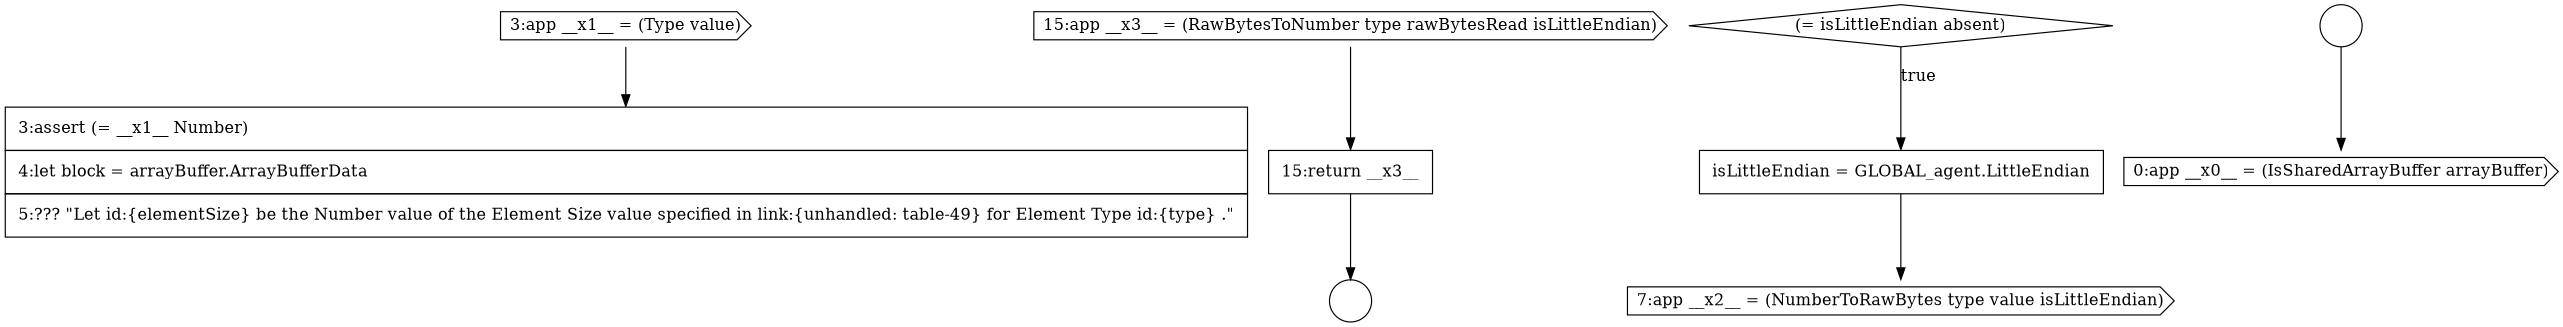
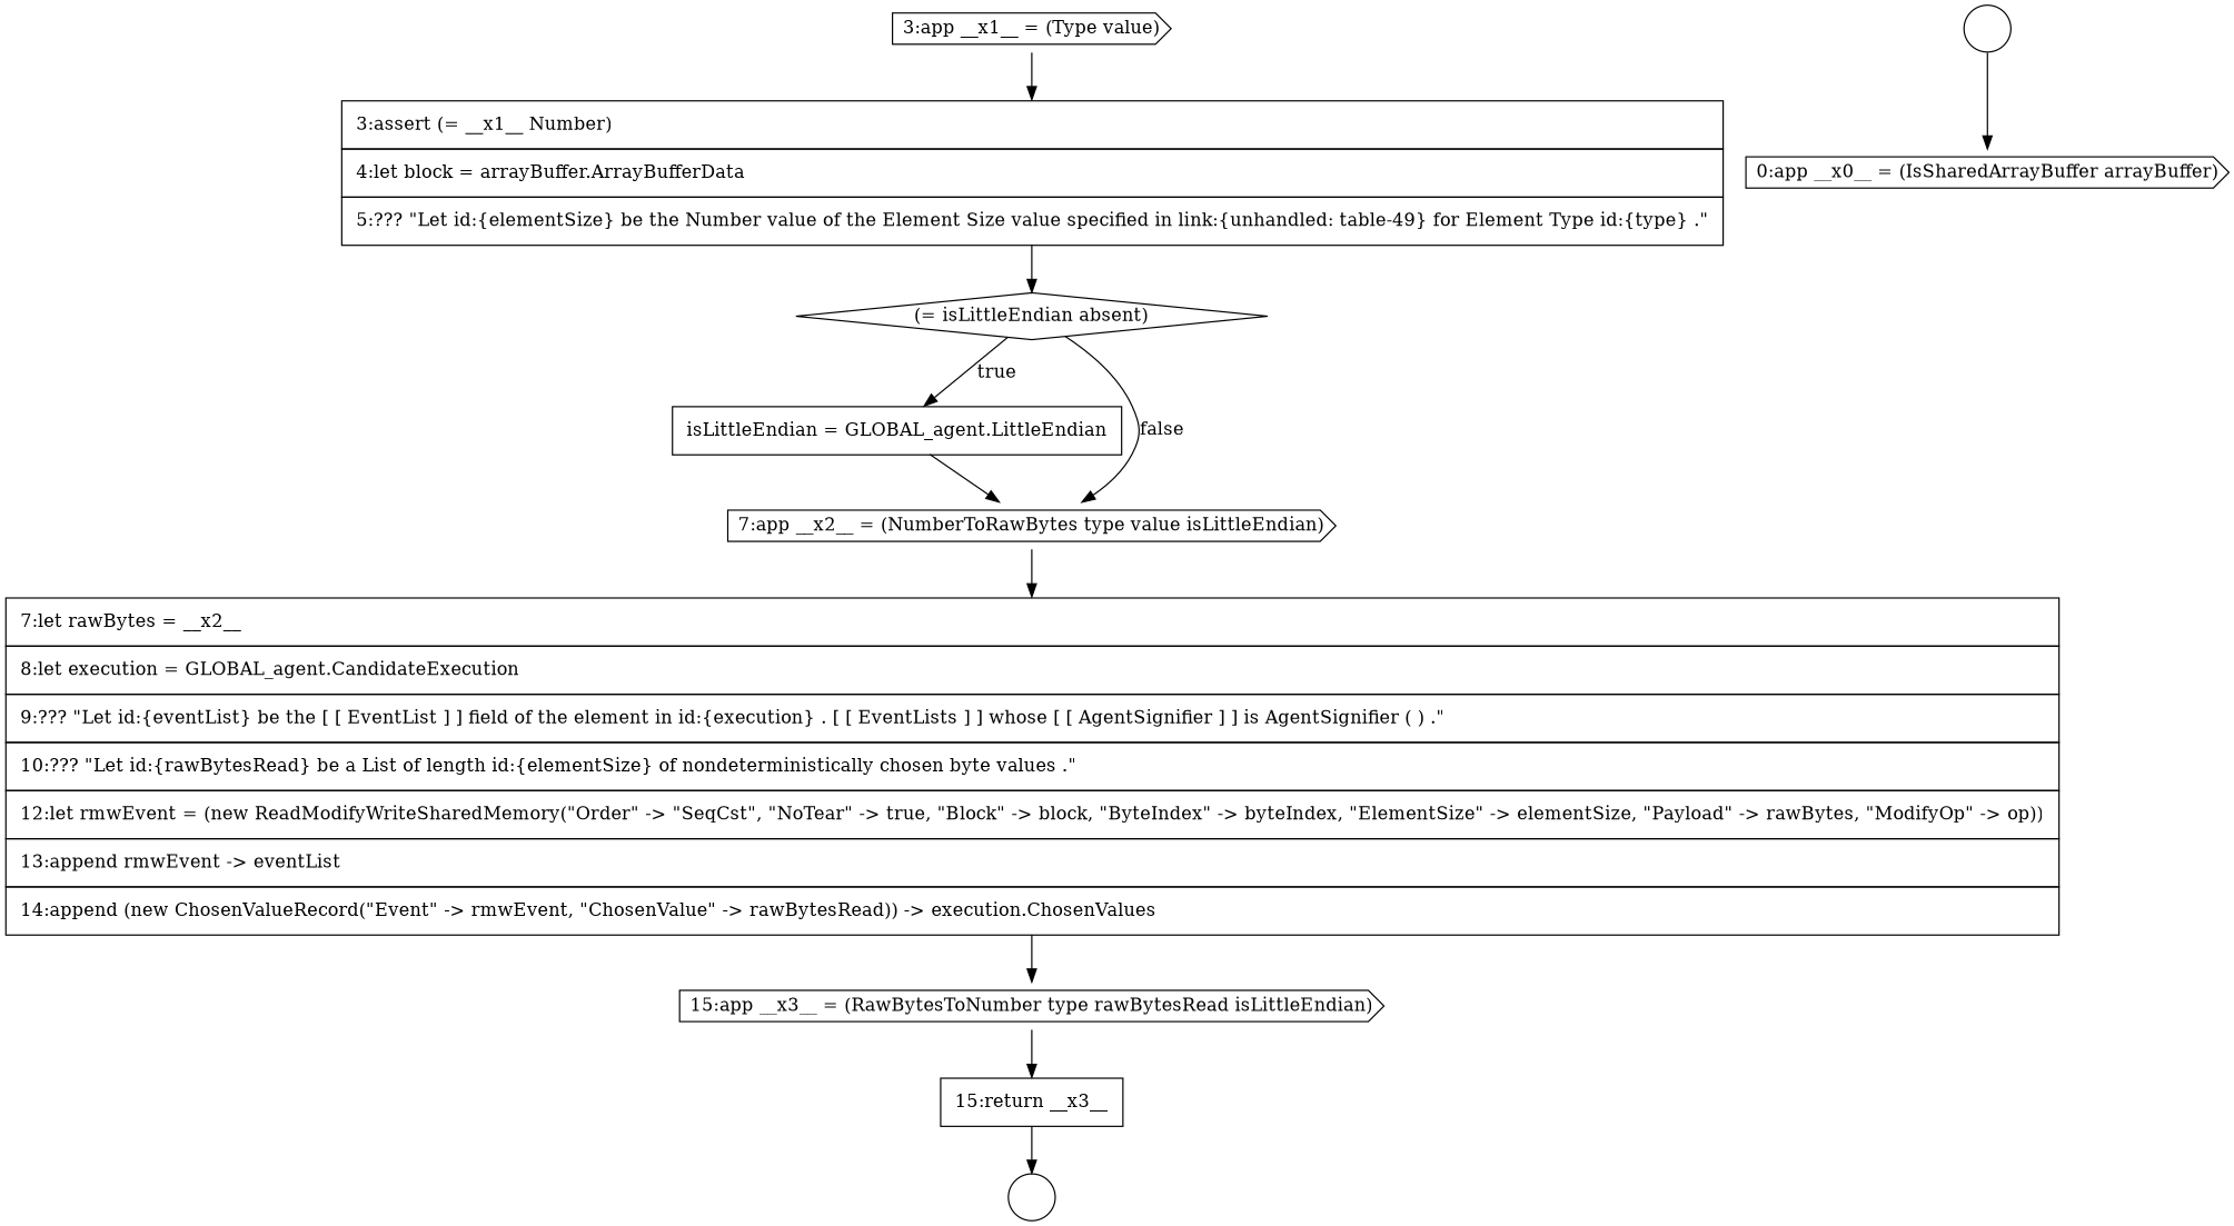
  digraph {
    node [color=black fillcolor=white shape=cds style=filled]
    edge [color=black]
    n1 [label=<<font color="black">3:app __x1__ = (Type value)</font>>]
    n2 [label=<<font color="black">     <table border="0" cellborder="1" cellspacing="0" cellpadding="10">       <tr><td align="left">3:assert (= __x1__ Number)</td></tr>       <tr><td align="left">4:let block = arrayBuffer.ArrayBufferData</td></tr>       <tr><td align="left">5:??? &quot;Let id:{elementSize} be the Number value of the Element Size value specified in link:{unhandled: table-49} for Element Type id:{type} .&quot;</td></tr>     </table>   </font>> margin=0 shape=none]
    n3 [label=<<font color="black">15:app __x3__ = (RawBytesToNumber type rawBytesRead isLittleEndian)</font>>]
    n4 [label=<<font color="black">     <table border="0" cellborder="1" cellspacing="0" cellpadding="10">       <tr><td align="left">15:return __x3__</td></tr>     </table>   </font>> margin=0 shape=none]
    n5 [label=" " shape=circle]
    n6 [label=<<font color="black">(= isLittleEndian absent)</font>> shape=diamond]
    n7 [label=<<font color="black">     <table border="0" cellborder="1" cellspacing="0" cellpadding="10">       <tr><td align="left">isLittleEndian = GLOBAL_agent.LittleEndian</td></tr>     </table>   </font>> margin=0 shape=none]
    n8 [label=<<font color="black">7:app __x2__ = (NumberToRawBytes type value isLittleEndian)</font>>]
+   n9 [label=<<font color="black">     <table border="0" cellborder="1" cellspacing="0" cellpadding="10">       <tr><td align="left">7:let rawBytes = __x2__</td></tr>       <tr><td align="left">8:let execution = GLOBAL_agent.CandidateExecution</td></tr>       <tr><td align="left">9:??? &quot;Let id:{eventList} be the [ [ EventList ] ] field of the element in id:{execution} . [ [ EventLists ] ] whose [ [ AgentSignifier ] ] is AgentSignifier ( ) .&quot;</td></tr>       <tr><td align="left">10:??? &quot;Let id:{rawBytesRead} be a List of length id:{elementSize} of nondeterministically chosen byte values .&quot;</td></tr>       <tr><td align="left">12:let rmwEvent = (new ReadModifyWriteSharedMemory(&quot;Order&quot; -&gt; &quot;SeqCst&quot;, &quot;NoTear&quot; -&gt; true, &quot;Block&quot; -&gt; block, &quot;ByteIndex&quot; -&gt; byteIndex, &quot;ElementSize&quot; -&gt; elementSize, &quot;Payload&quot; -&gt; rawBytes, &quot;ModifyOp&quot; -&gt; op))</td></tr>       <tr><td align="left">13:append rmwEvent -&gt; eventList</td></tr>       <tr><td align="left">14:append (new ChosenValueRecord(&quot;Event&quot; -&gt; rmwEvent, &quot;ChosenValue&quot; -&gt; rawBytesRead)) -&gt; execution.ChosenValues</td></tr>     </table>   </font>> margin=0 shape=none]
    n10 [label=<<font color="black">0:app __x0__ = (IsSharedArrayBuffer arrayBuffer)</font>>]
    n11 [label=" " shape=circle]
    n1 -> n2
+   n2 -> n6
    n3 -> n4
    n4 -> n5
    n6 -> n7 [label=<<font color="black">true</font>>]
+   n6 -> n8 [label=<<font color="black">false</font>>]
    n7 -> n8
+   n8 -> n9
+   n9 -> n3
    n11 -> n10
  }
